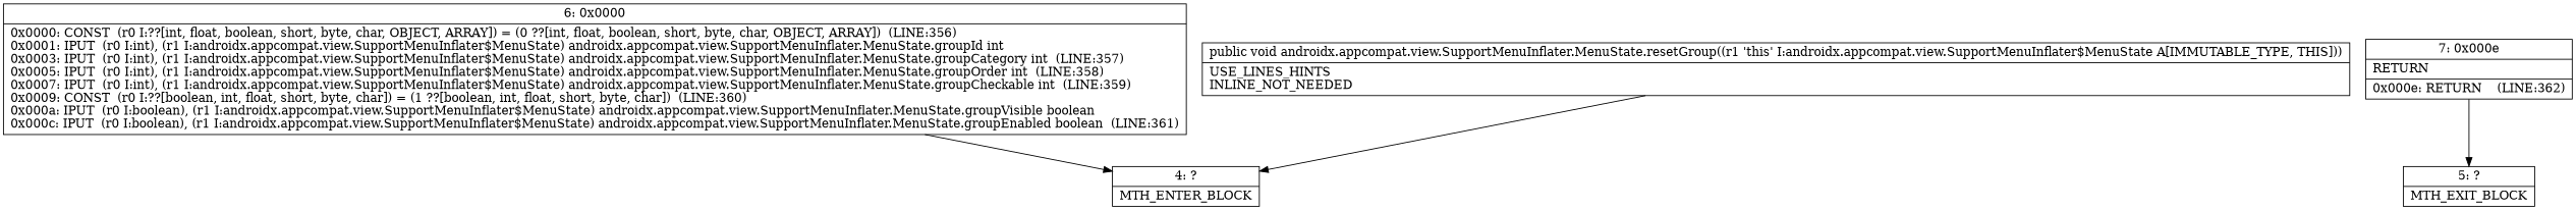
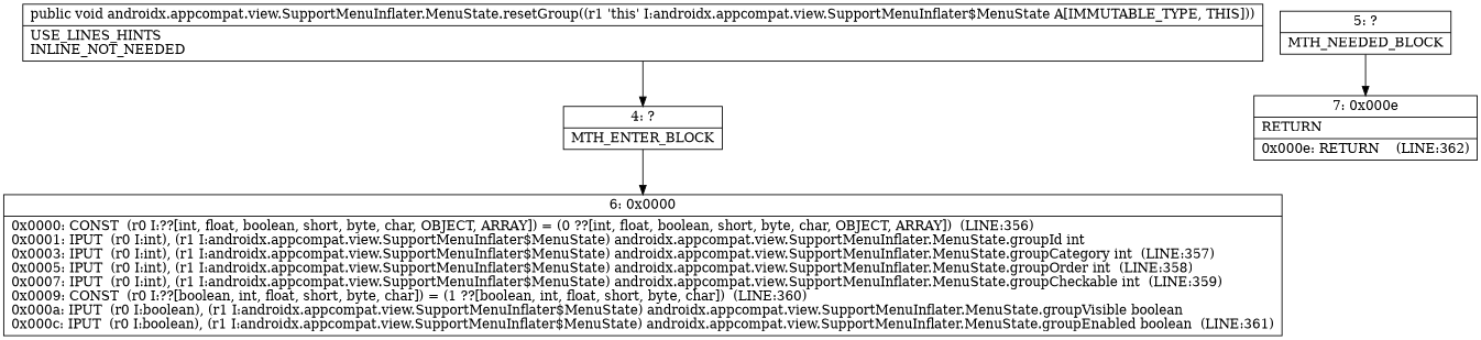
  digraph {
    node [shape=record]
    n1 [label="{4\:\ ?|MTH_ENTER_BLOCK\l}"]
    n2 [label="{6\:\ 0x0000|0x0000: CONST  (r0 I:??[int, float, boolean, short, byte, char, OBJECT, ARRAY]) = (0 ??[int, float, boolean, short, byte, char, OBJECT, ARRAY])  (LINE:356)\l0x0001: IPUT  (r0 I:int), (r1 I:androidx.appcompat.view.SupportMenuInflater$MenuState) androidx.appcompat.view.SupportMenuInflater.MenuState.groupId int \l0x0003: IPUT  (r0 I:int), (r1 I:androidx.appcompat.view.SupportMenuInflater$MenuState) androidx.appcompat.view.SupportMenuInflater.MenuState.groupCategory int  (LINE:357)\l0x0005: IPUT  (r0 I:int), (r1 I:androidx.appcompat.view.SupportMenuInflater$MenuState) androidx.appcompat.view.SupportMenuInflater.MenuState.groupOrder int  (LINE:358)\l0x0007: IPUT  (r0 I:int), (r1 I:androidx.appcompat.view.SupportMenuInflater$MenuState) androidx.appcompat.view.SupportMenuInflater.MenuState.groupCheckable int  (LINE:359)\l0x0009: CONST  (r0 I:??[boolean, int, float, short, byte, char]) = (1 ??[boolean, int, float, short, byte, char])  (LINE:360)\l0x000a: IPUT  (r0 I:boolean), (r1 I:androidx.appcompat.view.SupportMenuInflater$MenuState) androidx.appcompat.view.SupportMenuInflater.MenuState.groupVisible boolean \l0x000c: IPUT  (r0 I:boolean), (r1 I:androidx.appcompat.view.SupportMenuInflater$MenuState) androidx.appcompat.view.SupportMenuInflater.MenuState.groupEnabled boolean  (LINE:361)\l}"]
    n3 [label="{7\:\ 0x000e|RETURN\l|0x000e: RETURN    (LINE:362)\l}"]
-   n4 [label="{5\:\ ?|MTH_EXIT_BLOCK\l}"]
+   n4 [label="{5\:\ ?|MTH_NEEDED_BLOCK\l}"]
    n5 [label="{public void androidx.appcompat.view.SupportMenuInflater.MenuState.resetGroup((r1 'this' I:androidx.appcompat.view.SupportMenuInflater$MenuState A[IMMUTABLE_TYPE, THIS]))  | USE_LINES_HINTS\lINLINE_NOT_NEEDED\l}"]
-   n2 -> n1
-   n3 -> n4
+   n1 -> n2
+   n4 -> n3
    n5 -> n1
  }
